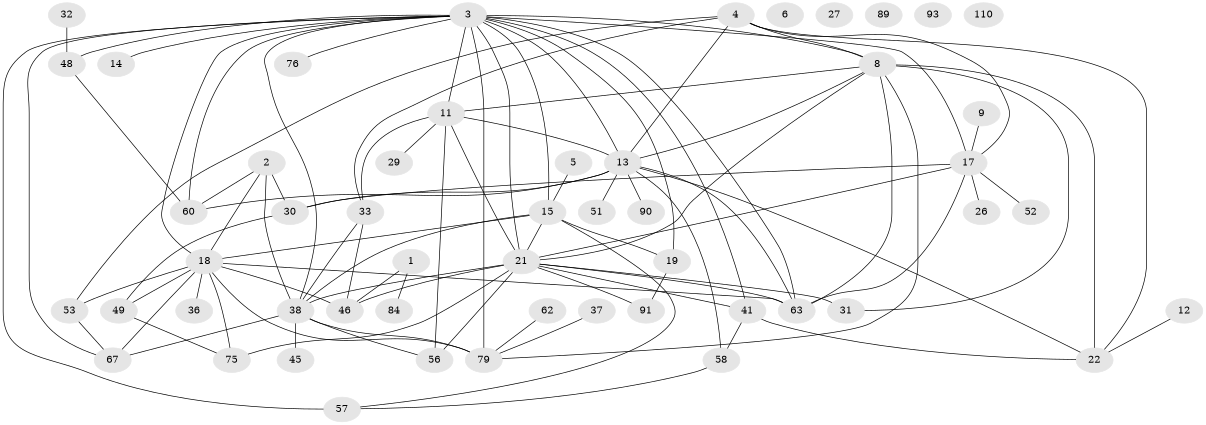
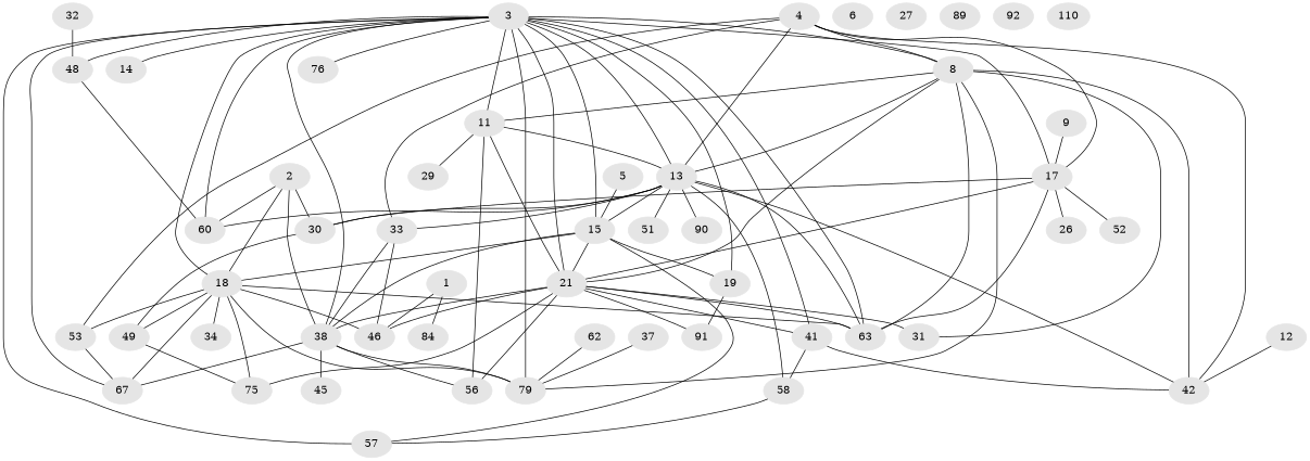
  graph {
    node [color=gray90 style=filled]
    1 [super="+107+96"]
    46
    84
    2 [super="+85"]
    18 [super="+65+40+78"]
    30 [super="+111+95"]
    38 [super="+77+92+64"]
    60 [super="+82"]
    63 [super="+80"]
    67 [super="+70+130+88"]
    79 [super="+109"]
    53
-   34 [label=36]
+   34
    49
    75
    56
    45 [super="+83+121"]
    3 [super="+127+108+7+74+36+55"]
    8 [super="+22"]
    11 [super="+58"]
    13 [super="+47+112+23+66+81"]
    14
    15 [super="+114+106+20"]
    17 [super="+59+102"]
    19 [super="+119"]
    21 [super="+98+39+43"]
    41
    48
    57
    76
-   42 [label=22]
+   42
    31
    29
    33 [super="+87+61"]
    n35 [label=58 super="+94+101"]
    51
    90
    26
    52
    91
    4 [super="+24"]
    5 [super="+99"]
    6
    9 [super="+25+16"]
    12 [super="+28+73"]
    27
    32 [super="+117"]
    37
    62
    89
-   93
+   93 [label=92]
    110
    1 -- 46
    1 -- 84
    2 -- 18
    2 -- 30
    2 -- 38
    2 -- 60
    18 -- 46
    18 -- 63
    18 -- 67
    18 -- 79 [weight=2]
    18 -- 53
    18 -- 34
    18 -- 49
    18 -- 75
    30 -- 49
    38 -- 67
    38 -- 79 [weight=2]
    38 -- 56
    38 -- 45
    53 -- 67
    49 -- 75
    3 -- 18 [weight=3]
    3 -- 38
    3 -- 60 [weight=2]
    3 -- 63 [weight=2]
    3 -- 67
    3 -- 79
    3 -- 8
    3 -- 11 [weight=2]
    3 -- 13 [weight=3]
    3 -- 14
    3 -- 15
    3 -- 17
    3 -- 19
    3 -- 21 [weight=3]
    3 -- 41
    3 -- 48
    3 -- 57 [weight=2]
    3 -- 76
    8 -- 63
    8 -- 79
    8 -- 11
    8 -- 13
    8 -- 21
    8 -- 42
    8 -- 31
    11 -- 56
    11 -- 13
    11 -- 21
    11 -- 29
    13 -- 30
    13 -- 60
    13 -- 63
+   13 -- 15
    13 -- 42
-   11 -- 33
+   13 -- 33
    13 -- n35
    13 -- 51
    13 -- 90
    15 -- 18
    15 -- 38
    15 -- 19
    15 -- 21
    15 -- 57
    17 -- 30
    17 -- 63
    17 -- 21
    17 -- 26
    17 -- 52
    19 -- 91
    21 -- 46
    21 -- 38 [weight=2]
    21 -- 63
    21 -- 75
    21 -- 56
    21 -- 41
    21 -- 31
    21 -- 91
    41 -- 42
    41 -- n35
    48 -- 60
    33 -- 46
    33 -- 38
    n35 -- 57
    4 -- 53 [weight=2]
    4 -- 8
    4 -- 13
    4 -- 17
    4 -- 42
    4 -- 33
    5 -- 15
    9 -- 17
    12 -- 42
    32 -- 48
    37 -- 79
    62 -- 79
  }
